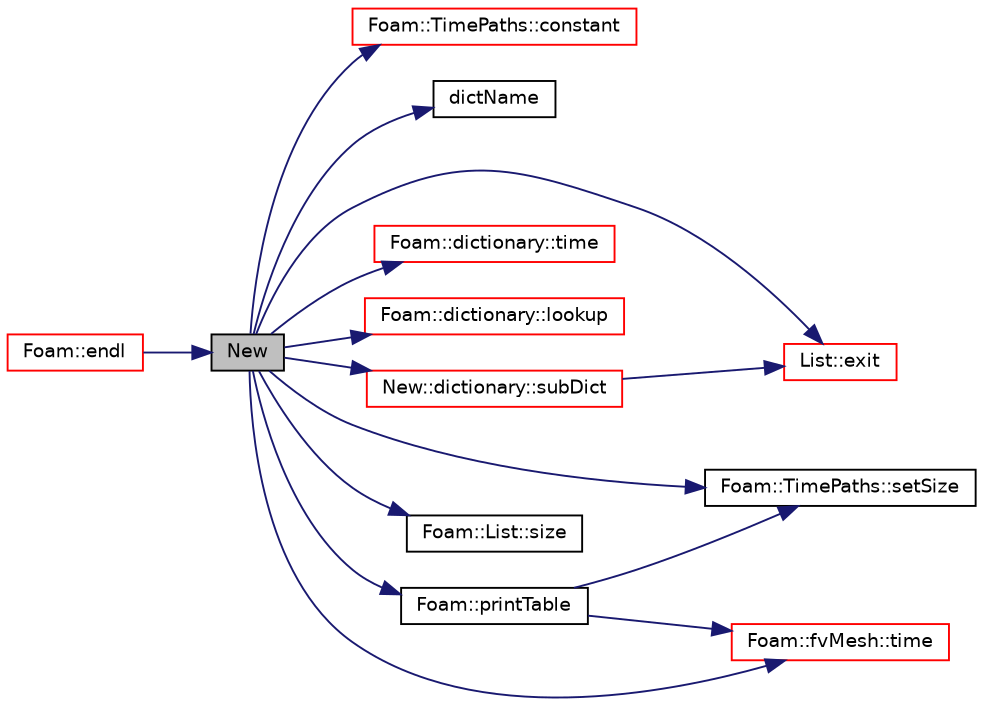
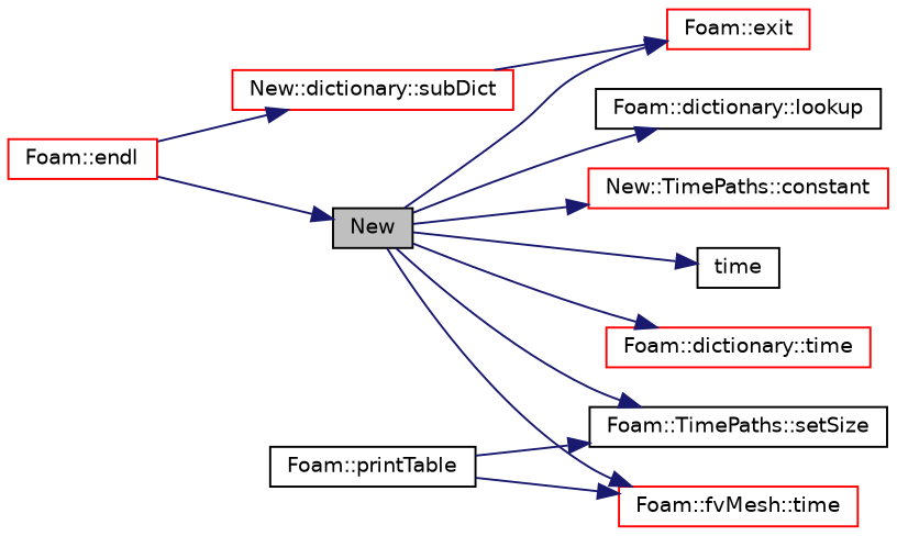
  digraph {
    rankdir=LR
    node [color=red fontname=Helvetica fontsize=10 shape=record]
    edge [color=midnightblue fontname=Helvetica fontsize=10 labelfontname=Helvetica labelfontsize=10 style=solid]
    n1 [color=black fillcolor=grey75 fontcolor=black height=0.2 label=New style=filled width=0.4]
-   n2 [height=0.2 label="Foam::TimePaths::constant" width=0.4]
-   n3 [color=black height=0.2 label=dictName width=0.4]
-   n4 [height=0.2 label="List::exit" width=0.4]
+   n2 [height=0.2 label="New::TimePaths::constant" width=0.4]
+   n3 [color=black height=0.2 label=time width=0.4]
+   n4 [height=0.2 label="Foam::exit" width=0.4]
    n5 [height=0.2 label="Foam::dictionary::time" width=0.4]
-   n6 [height=0.2 label="Foam::dictionary::lookup" width=0.4]
+   n6 [color=black height=0.2 label="Foam::dictionary::lookup" width=0.4]
    n7 [color=black height=0.2 label="Foam::printTable" width=0.4]
    n8 [color=black height=0.2 label="Foam::TimePaths::setSize" width=0.4]
-   n9 [color=black height=0.2 label="Foam::List::size" width=0.4]
    n10 [height=0.2 label="New::dictionary::subDict" width=0.4]
    n11 [height=0.2 label="Foam::fvMesh::time" width=0.4]
    n12 [height=0.2 label="Foam::endl" width=0.4]
    n1 -> n2
    n1 -> n3
    n1 -> n4
    n1 -> n5
    n1 -> n6
-   n1 -> n7
    n1 -> n8
-   n1 -> n9
-   n1 -> n10
+   n12 -> n10
    n1 -> n11
    n7 -> n8
    n7 -> n11
    n10 -> n4
    n12 -> n1
  }
